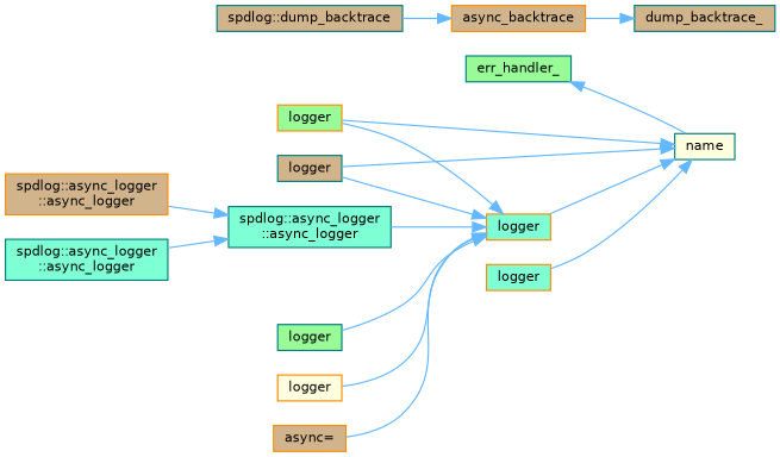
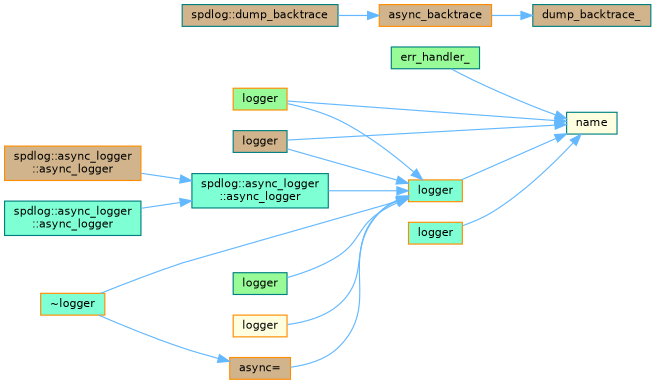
  digraph {
    rankdir=RL
    node [color=teal fillcolor=tan fontname=Helvetica fontsize=10 shape=box style=filled]
    edge [color=steelblue1 dir=back fontname=Helvetica fontsize=10 labelfontname=Helvetica labelfontsize=10 style=solid]
    n1 [fillcolor=lightyellow fontcolor=black height=0.2 label=name width=0.4]
    n2 [fillcolor=palegreen height=0.2 label=err_handler_ width=0.4]
    n3 [color=darkorange fillcolor=aquamarine height=0.2 label=logger width=0.4]
    n4 [color=darkorange fillcolor=palegreen height=0.2 label=logger width=0.4]
    n5 [height=0.2 label=logger width=0.4]
    n6 [color=darkorange fillcolor=aquamarine height=0.2 label=logger width=0.4]
    n7 [height=0.2 label=dump_backtrace_ width=0.4]
    n8 [color=darkorange height=0.2 label=async_backtrace width=0.4]
    n9 [fillcolor=aquamarine height=0.2 label="spdlog::async_logger\l::async_logger" width=0.4]
    n10 [fillcolor=palegreen height=0.2 label=logger width=0.4]
    n11 [color=darkorange fillcolor=lightyellow height=0.2 label=logger width=0.4]
    n12 [color=darkorange height=0.2 label="async=" width=0.4]
+   n13 [color=darkorange fillcolor=aquamarine height=0.2 label="~logger" width=0.4]
    n14 [height=0.2 label="spdlog::dump_backtrace" width=0.4]
    n15 [color=darkorange height=0.2 label="spdlog::async_logger\l::async_logger" width=0.4]
    n16 [fillcolor=aquamarine height=0.2 label="spdlog::async_logger\l::async_logger" width=0.4]
-   n2 -> n1
+   n1 -> n2
    n1 -> n3
    n1 -> n4
    n1 -> n5
    n1 -> n6
    n3 -> n4
    n3 -> n5
    n3 -> n9
    n3 -> n10
    n3 -> n11
    n3 -> n12
+   n3 -> n13
    n7 -> n8
    n8 -> n14
    n9 -> n15
    n9 -> n16
+   n12 -> n13
  }
